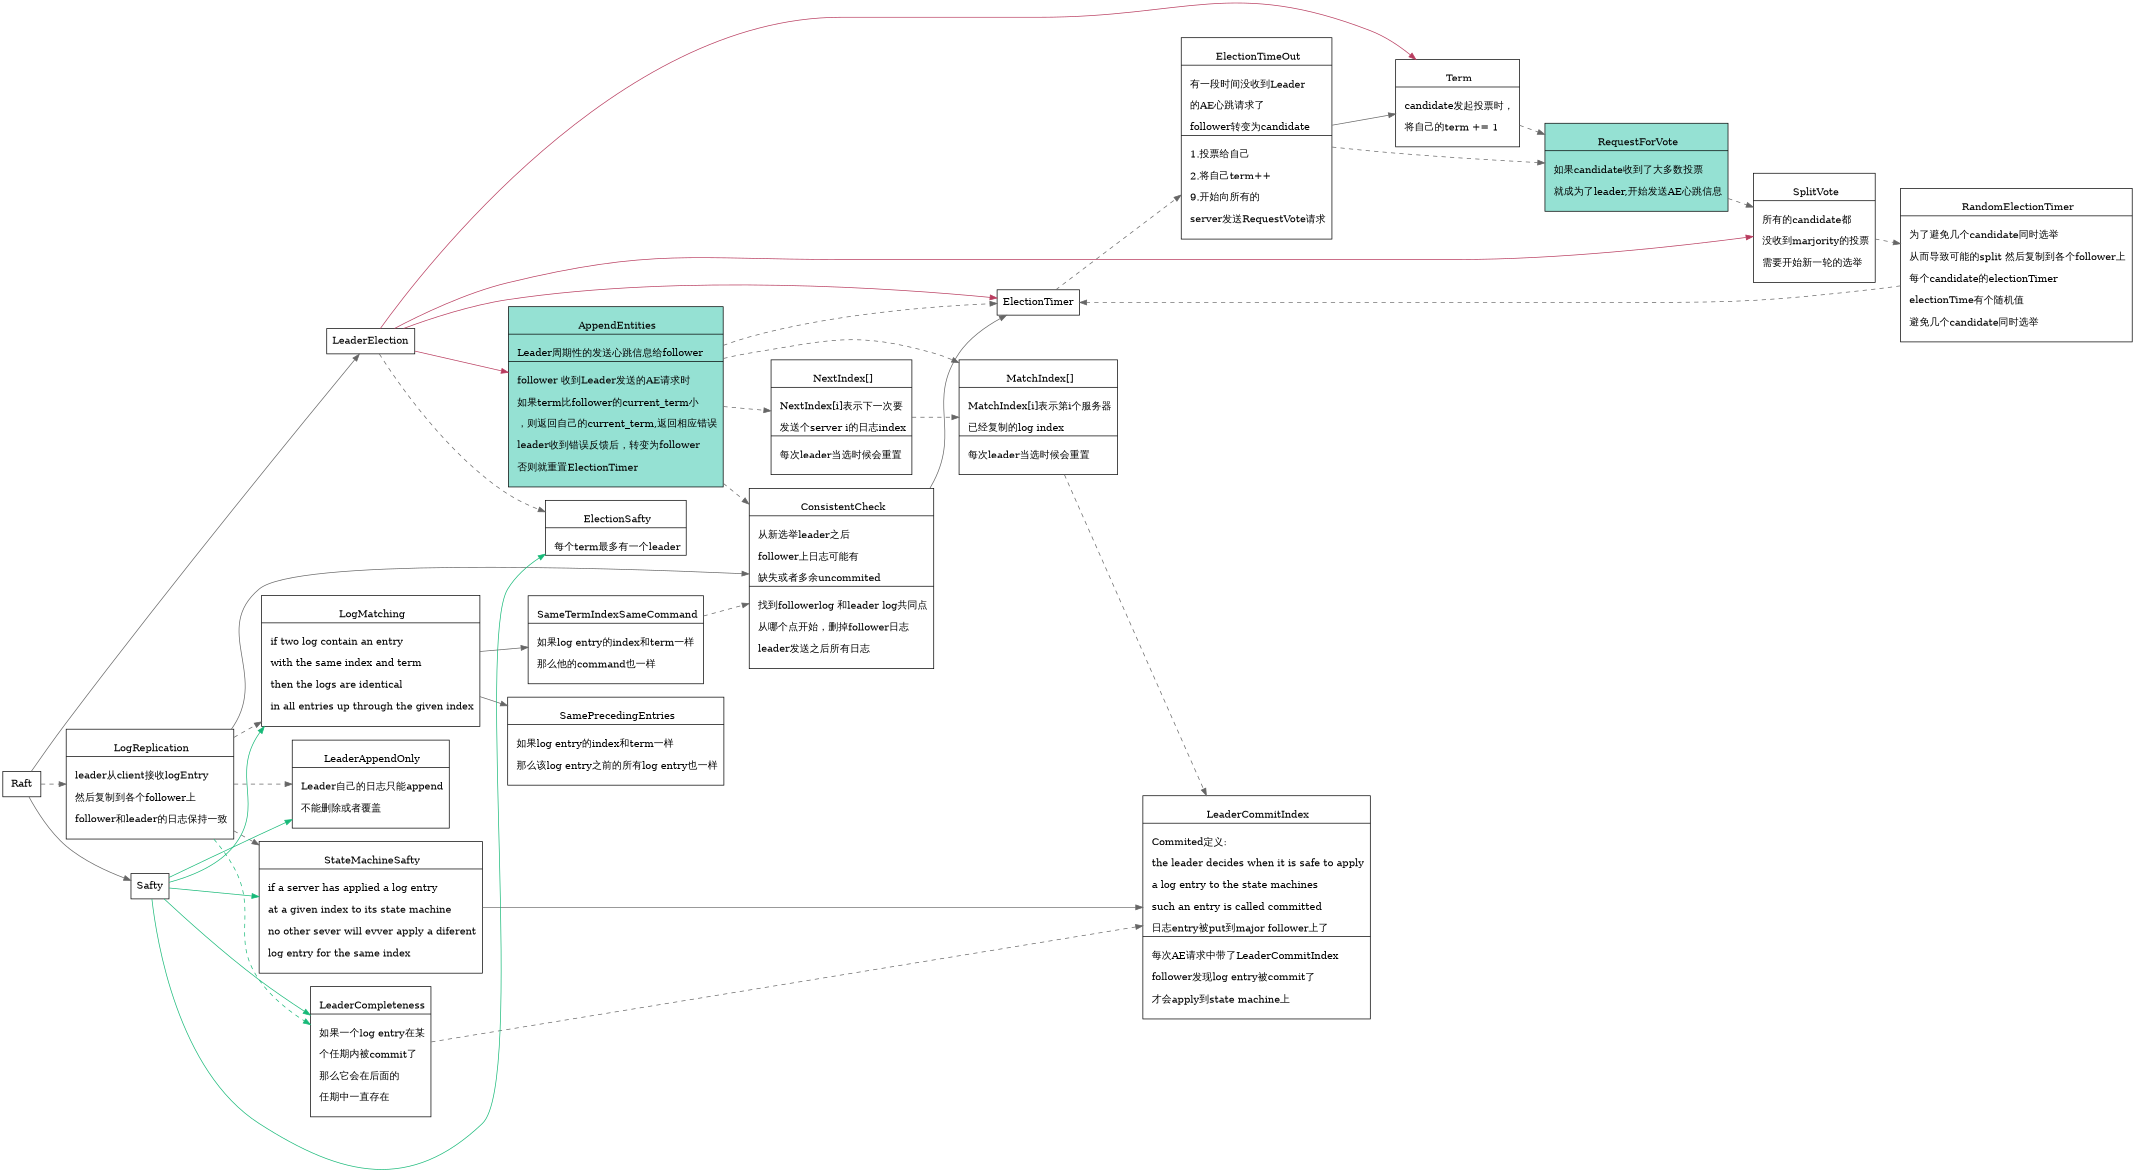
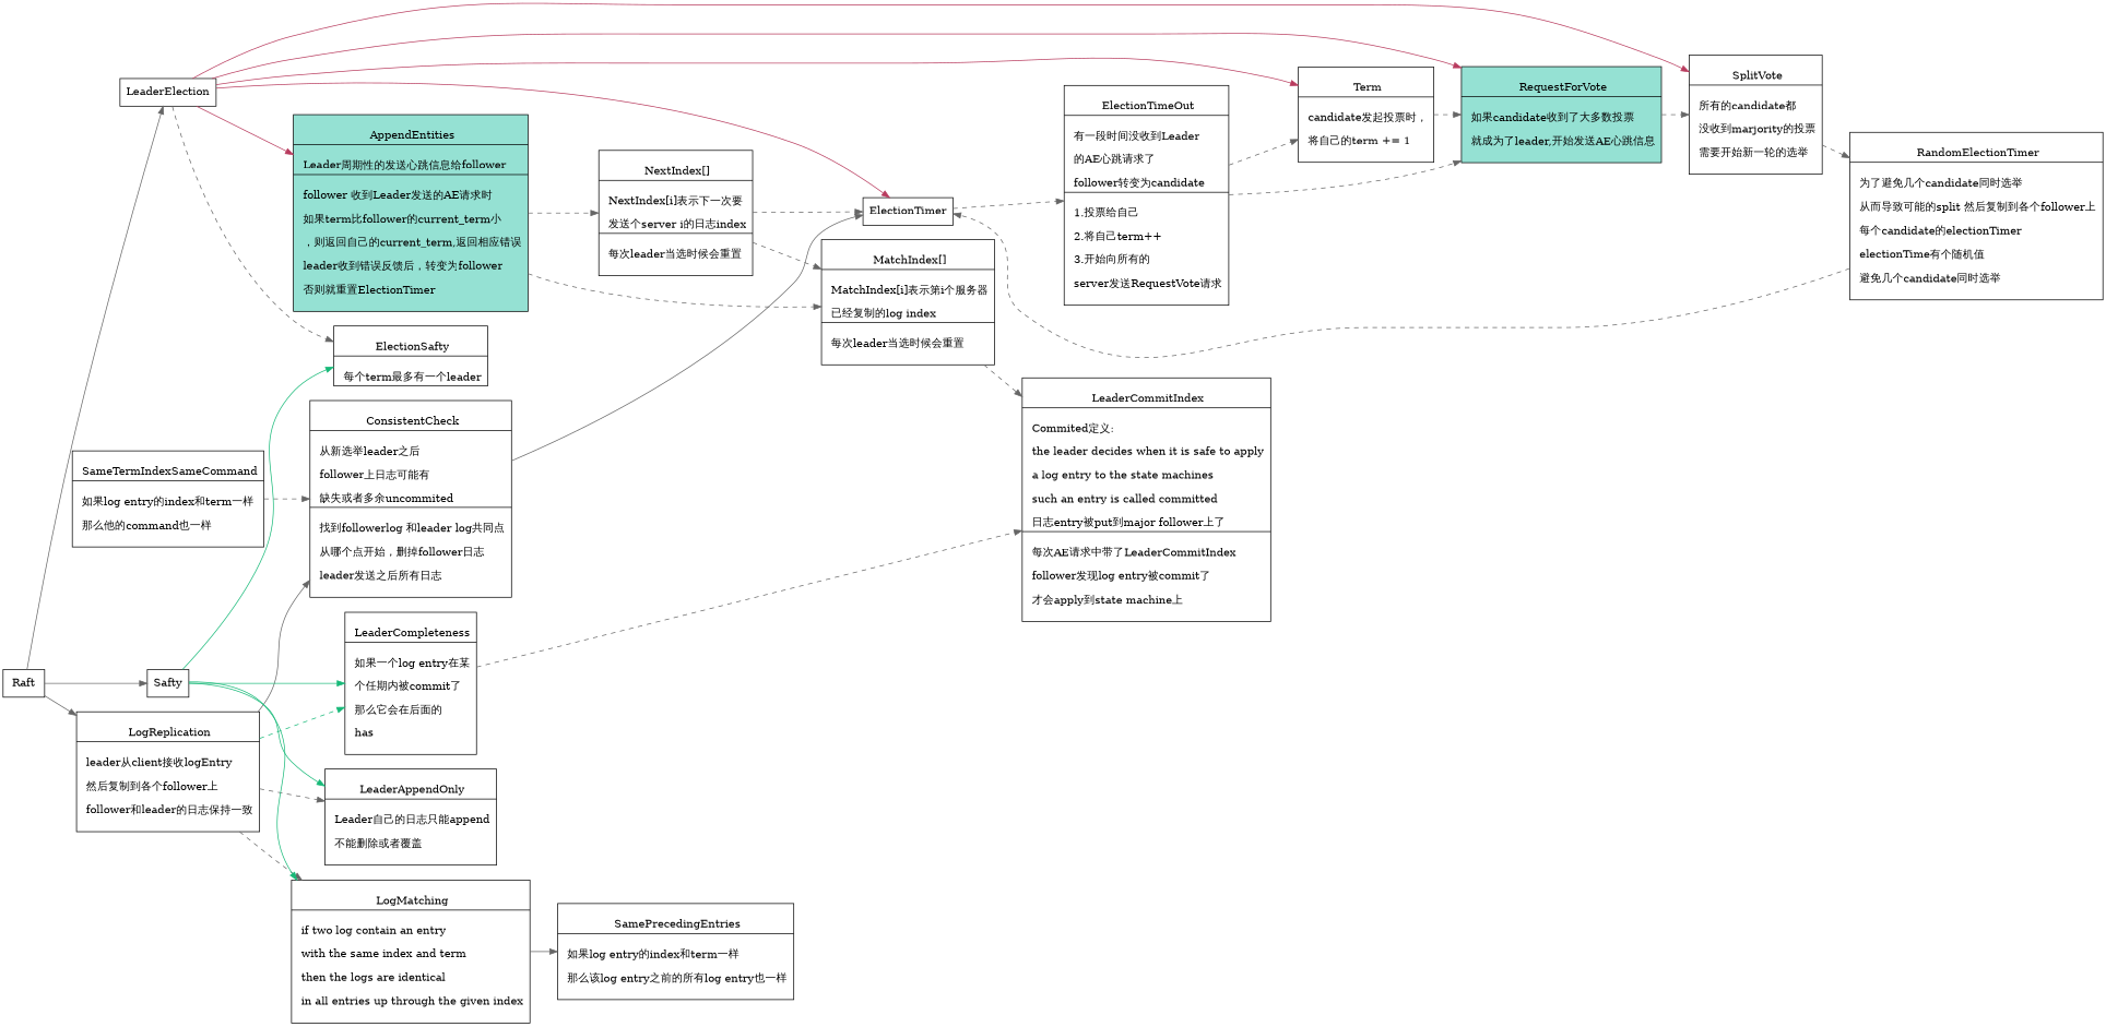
  digraph {
    newrank=true
    rankdir=LR
    node [shape=record]
    edge [color=gray40 style=dashed]
    n1 [label="{{\n      ElectionSafty|\n      每个term最多有一个leader\n    }}"]
    LeaderElection [shape=box]
    n3 [label="{{\n      LogReplication|\n      leader从client接收logEntry\l\n      然后复制到各个follower上\l\n      follower和leader的日志保持一致\l\n    }}"]
    n4 [label="{{\n      LeaderAppendOnly|\n      Leader自己的日志只能append\l\n      不能删除或者覆盖\l\n    }}"]
    n5 [label="{{\n      LogMatching|\n      if two log contain an entry\l \n      with the same index and term\l\n      then the logs are identical\l\n      in all entries up through the given index\l\n    }}"]
-   n6 [label="{{\n      LeaderCompleteness|\n      如果一个log entry在某\l \n      个任期内被commit了\l\n      那么它会在后面的\l \n      任期中一直存在\l\n    }}"]
-   n7 [label="{{\n      StateMachineSafty|\n      if a server has applied a log entry\l\n      at a given index to its state machine\l\n      no other sever will evver apply a diferent\l\n      log entry for the same index\l\n    }}"]
-   n8 [label="{{\n      ElectionTimeOut|\n      有一段时间没收到Leader\l \n      的AE心跳请求了\l\n      follower转变为candidate\l|\n      1.投票给自己\l\n      2.将自己term++\l \n      9.开始向所有的\l\n      server发送RequestVote请求\l\n    }}"]
+   n6 [label="{{\n      LeaderCompleteness|\n      如果一个log entry在某\l \n      个任期内被commit了\l\n      那么它会在后面的\l \n      has\l\n    }}"]
+   n8 [label="{{\n      ElectionTimeOut|\n      有一段时间没收到Leader\l \n      的AE心跳请求了\l\n      follower转变为candidate\l|\n      1.投票给自己\l\n      2.将自己term++\l \n      3.开始向所有的\l\n      server发送RequestVote请求\l\n    }}"]
    ElectionTimer [shape=box]
    n10 [label="{{\n      Term|\n      candidate发起投票时，\l \n      将自己的term += 1\l\n    }}"]
    n11 [fillcolor="#95e1d3" label="{{\n      RequestForVote|\n      如果candidate收到了大多数投票\l\n      就成为了leader,开始发送AE心跳信息\l\n    }}" style=filled]
    n12 [fillcolor="#95e1d3" label="{{\n      AppendEntities|\n      Leader周期性的发送心跳信息给follower\l|\n      follower 收到Leader发送的AE请求时\l\n      如果term比follower的current_term小\l \n      ，则返回自己的current_term,返回相应错误\l\n      leader收到错误反馈后，转变为follower\l\n      否则就重置ElectionTimer\l\n    }}" style=filled]
    n13 [label="{{\n      MatchIndex[]|\n      MatchIndex[i]表示第i个服务器\l \n      已经复制的log index\l|\n      每次leader当选时候会重置\l\n    }}"]
    n14 [label="{{\n      NextIndex[]|\n      NextIndex[i]表示下一次要\l \n      发送个server i的日志index\l|\n      每次leader当选时候会重置\l\n    }}"]
    n15 [label="{{\n      ConsistentCheck|\n      从新选举leader之后\l\n      follower上日志可能有\l \n      缺失或者多余uncommited\l|\n      找到followerlog 和leader log共同点\l\n      从哪个点开始，删掉follower日志\l\n      leader发送之后所有日志\l\n    }}"]
    n16 [label="{{\n      SplitVote|\n      所有的candidate都\l \n      没收到marjority的投票\l\n      需要开始新一轮的选举\l\n    }}"]
    n17 [label="{{\n      RandomElectionTimer|\n      为了避免几个candidate同时选举\l\n      从而导致可能的split 然后复制到各个follower上\l\n      每个candidate的electionTimer\l\n      electionTime有个随机值\l\n      避免几个candidate同时选举\l\n    }}"]
    n18 [label="{{\n      LeaderCommitIndex|\n      Commited定义:\l \n      the leader decides when it is safe to apply\l\n      a log entry to the state machines\l\n      such an entry is called committed\l \n      日志entry被put到major follower上了\l|\n      每次AE请求中带了LeaderCommitIndex\l\n      follower发现log entry被commit了\l\n      才会apply到state machine上\l\n    }}"]
    n19 [label="{{\n      SameTermIndexSameCommand\l|\n      如果log entry的index和term一样\l\n      那么他的command也一样\l\n    }}"]
    n20 [label="{{\n      SamePrecedingEntries|\n        如果log entry的index和term一样\l\n        那么该log entry之前的所有log entry也一样\l\n    }}"]
    Raft [shape=box]
    Safty [shape=box]
    subgraph sub_1 {
      n1
      LeaderElection
      n3
      n4
      n5
      n6
-     n7
      n8
      ElectionTimer
      n10
      n11
      n12
      n13
      n14
      n15
      n16
      n17
      n18
      n19
    }
    LeaderElection -> n1
    LeaderElection -> ElectionTimer [color="#b83b5e" style=""]
    LeaderElection -> n10 [color="#b83b5e" style=""]
+   LeaderElection -> n11 [color="#b83b5e" style=""]
    LeaderElection -> n12 [color="#b83b5e" style=""]
    LeaderElection -> n16 [color="#b83b5e" style=""]
    n3 -> n4
    n3 -> n5
    n3 -> n6 [color="#17b978"]
-   n3 -> n7
    n3 -> n15 [style=""]
-   n5 -> n19 [style=""]
    n5 -> n20 [style=""]
    n6 -> n18
-   n7 -> n18 [style=""]
-   n8 -> n10 [style=solid]
+   n8 -> n10
    n8 -> n11
    ElectionTimer -> n8
    n10 -> n11
    n11 -> n16
-   n12 -> ElectionTimer
+   n14 -> ElectionTimer
    n12 -> n13
    n12 -> n14
-   n12 -> n15
    n13 -> n18
    n14 -> n13
    n15 -> ElectionTimer [style=""]
    n16 -> n17
    n17 -> ElectionTimer
    n19 -> n15
    Raft -> LeaderElection [style=""]
-   Raft -> n3
+   Raft -> n3 [style=""]
    Raft -> Safty [style=""]
    Safty -> n1 [color="#17b978" style=""]
    Safty -> n4 [color="#17b978" style=""]
    Safty -> n5 [color="#17b978" style=""]
    Safty -> n6 [color="#17b978" style=""]
-   Safty -> n7 [color="#17b978" style=""]
  }
